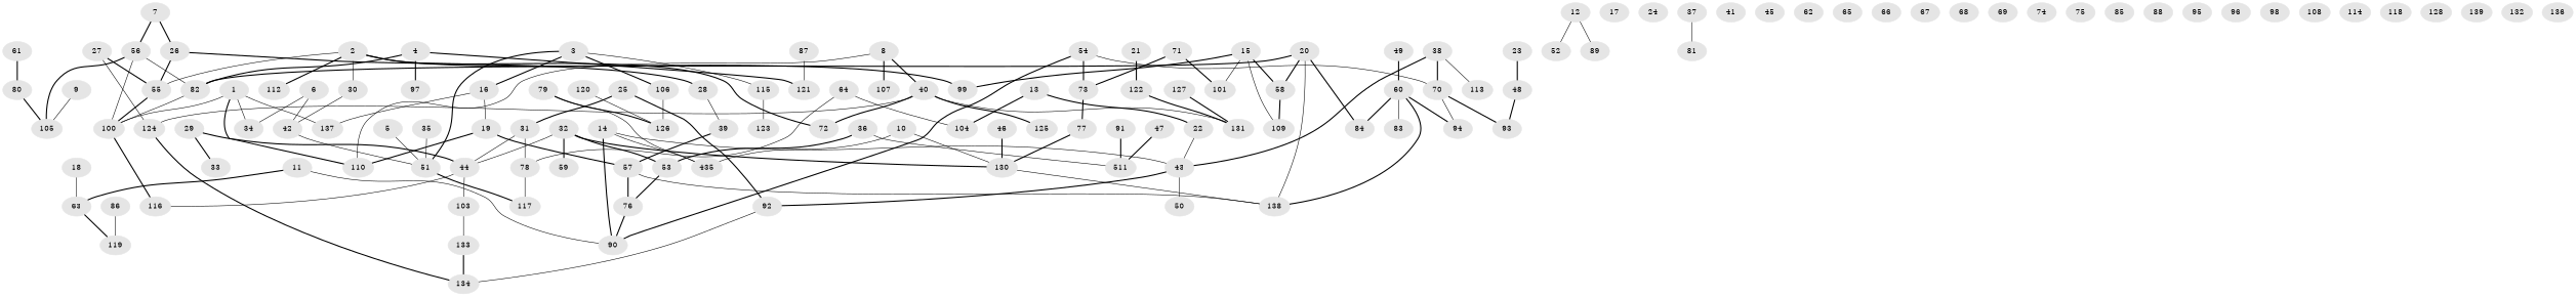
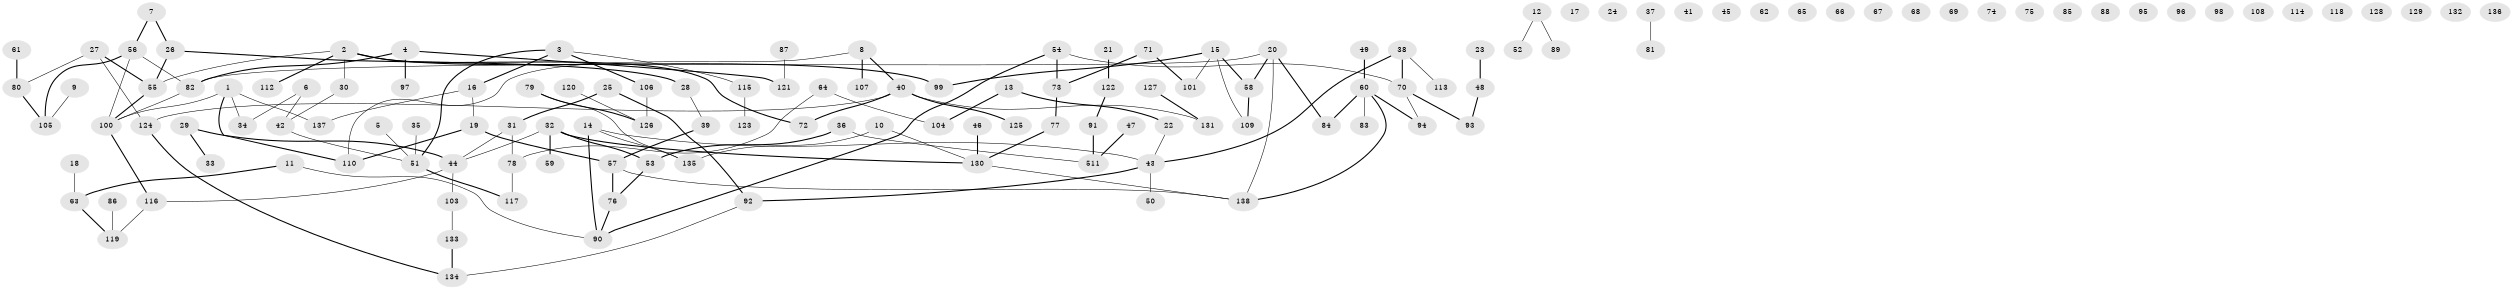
  graph {
    fontname="DejaVu Serif"
    node [color=gray90 fontname="DejaVu Serif" style=filled]
    edge [fontname="DejaVu Serif" style=bold]
    1
    34
    100
    110
    137
    116
    2
    30
    55
    72
    99
    112
    42
    3
    16
    51
    106
    115
    19
    117
    126
    123
    4
    82
    97
    121
    5
    6
    7
    26
    56
    28
    105
    8
    40
    107
    124
    125
    131
    9
    10
    130
-   135 [label=435]
+   135
    138
    11
    63
    90
    119
    12
    52
    89
    13
    22
    104
    43
    14
    92
    50
    15
    58
    101
    109
    57
    17
    18
    76
    20
    84
    21
    122
    23
    48
    93
    24
    25
    31
    44
    78
    134
    39
    27
    80
    29
    33
    103
    32
    53
    59
    35
    36
    n91 [label=511]
    37
    81
    38
    70
    113
    94
    41
    133
    45
    46
    47
    49
    60
    83
    54
    73
    77
    61
    62
    64
    65
    66
    67
    68
    69
    71
    74
    75
    79
    85
    86
    87
    88
    91
    95
    96
    98
    108
    114
    118
    120
    127
    128
-   129 [label=139]
+   129
    132
    136
    1 -- 34 [style=solid]
    1 -- 100 [style=solid]
    1 -- 110
    1 -- 137 [style=solid]
    100 -- 116
+   116 -- 119 [style=solid]
    2 -- 30 [style=solid]
    2 -- 55 [style=solid]
    2 -- 72
    2 -- 99
    2 -- 112
    30 -- 42 [style=solid]
    55 -- 100
    42 -- 51 [style=solid]
    3 -- 16
    3 -- 51
    3 -- 106
    3 -- 115 [style=solid]
    16 -- 137 [style=solid]
    16 -- 19 [style=solid]
    51 -- 117
    106 -- 126 [style=solid]
    115 -- 123 [style=solid]
    19 -- 110
    19 -- 57
    4 -- 82
    4 -- 97
    4 -- 121
    82 -- 100 [style=solid]
    5 -- 51 [style=solid]
    6 -- 34 [style=solid]
    6 -- 42 [style=solid]
    7 -- 26
    7 -- 56
    26 -- 55
    26 -- 28
    56 -- 100 [style=solid]
    56 -- 82 [style=solid]
    56 -- 105
    28 -- 39 [style=solid]
    8 -- 110 [style=solid]
    8 -- 40
    8 -- 107
    40 -- 72
    40 -- 124 [style=solid]
    40 -- 125
    40 -- 131 [style=solid]
    124 -- 134
    9 -- 105 [style=solid]
    10 -- 130 [style=solid]
    10 -- 135 [style=solid]
    130 -- 138 [style=solid]
    11 -- 63
    11 -- 90 [style=solid]
    63 -- 119
    12 -- 52 [style=solid]
    12 -- 89 [style=solid]
    13 -- 22
    13 -- 104
    22 -- 43 [style=solid]
    43 -- 92
    43 -- 50 [style=solid]
    14 -- 135 [style=solid]
    14 -- 90
    14 -- 43 [style=solid]
    92 -- 134 [style=solid]
    15 -- 99
    15 -- 58
    15 -- 101 [style=solid]
    15 -- 109 [style=solid]
    58 -- 109
    57 -- 138 [style=solid]
    57 -- 76
    18 -- 63 [style=solid]
    76 -- 90
-   20 -- 82
+   20 -- 82 [style=solid]
    20 -- 138 [style=solid]
    20 -- 58
    20 -- 84
    21 -- 122
-   122 -- 131
+   122 -- 91
    23 -- 48
    48 -- 93
    25 -- 92
    25 -- 31
    31 -- 44 [style=solid]
    31 -- 78 [style=solid]
    44 -- 116 [style=solid]
    44 -- 103 [style=solid]
    78 -- 117 [style=solid]
    39 -- 57
    27 -- 55
    27 -- 124 [style=solid]
+   27 -- 80 [style=solid]
    80 -- 105
    29 -- 44
    29 -- 33
    103 -- 133 [style=solid]
    32 -- 130
    32 -- 44 [style=solid]
    32 -- 53
    32 -- 59
    53 -- 76
    35 -- 51 [style=solid]
    36 -- 53
    36 -- n91 [style=solid]
    37 -- 81 [style=solid]
    38 -- 43
    38 -- 70
    38 -- 113 [style=solid]
    70 -- 93
    70 -- 94 [style=solid]
    133 -- 134
    46 -- 130
    47 -- n91
    49 -- 60
    60 -- 138
    60 -- 84
    60 -- 94
    60 -- 83 [style=solid]
    54 -- 90
    54 -- 70 [style=solid]
    54 -- 73
    73 -- 77
    77 -- 130
    61 -- 80
    64 -- 104 [style=solid]
    64 -- 78 [style=solid]
    71 -- 101
    71 -- 73
    79 -- 126
    79 -- 135 [style=solid]
    86 -- 119 [style=solid]
    87 -- 121 [style=solid]
    91 -- n91
    120 -- 126 [style=solid]
    127 -- 131
  }
